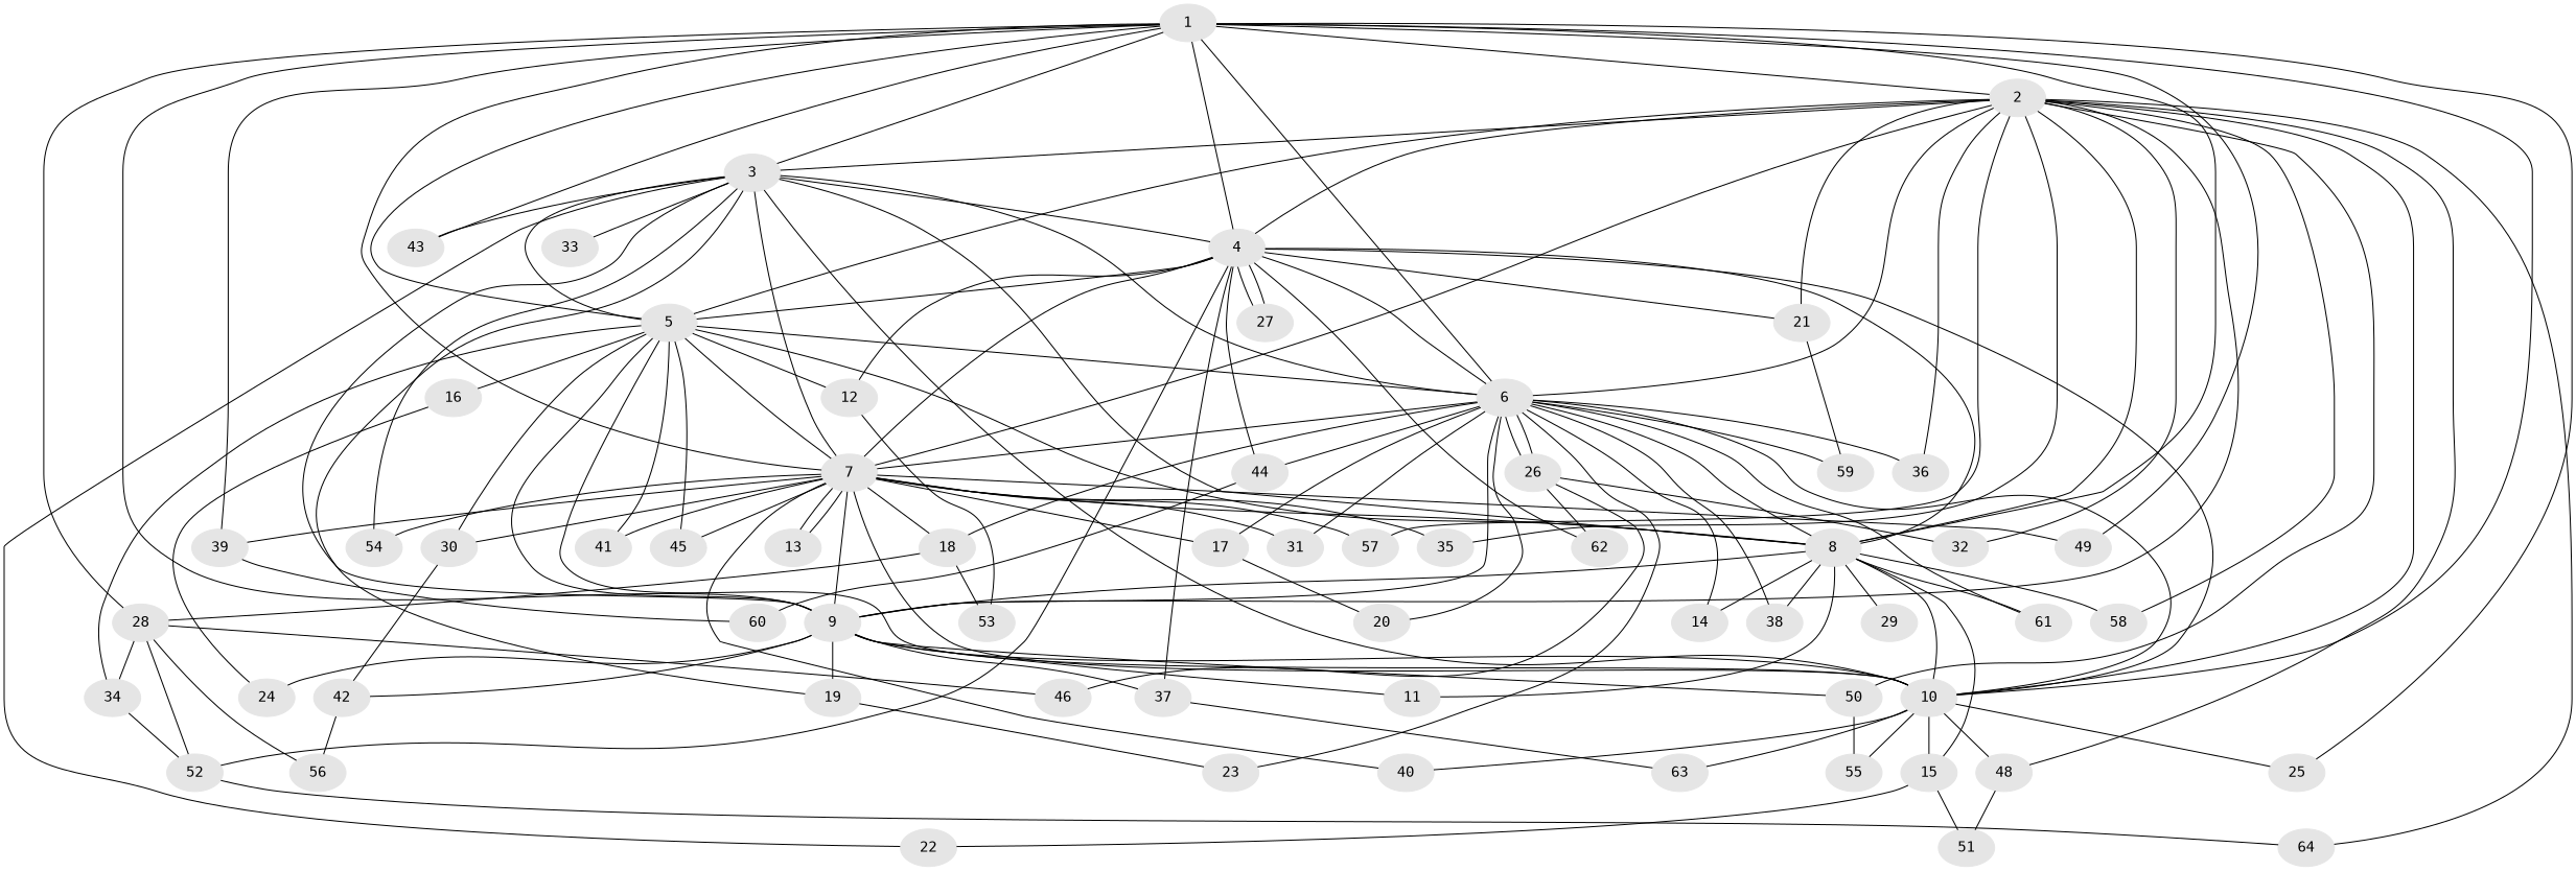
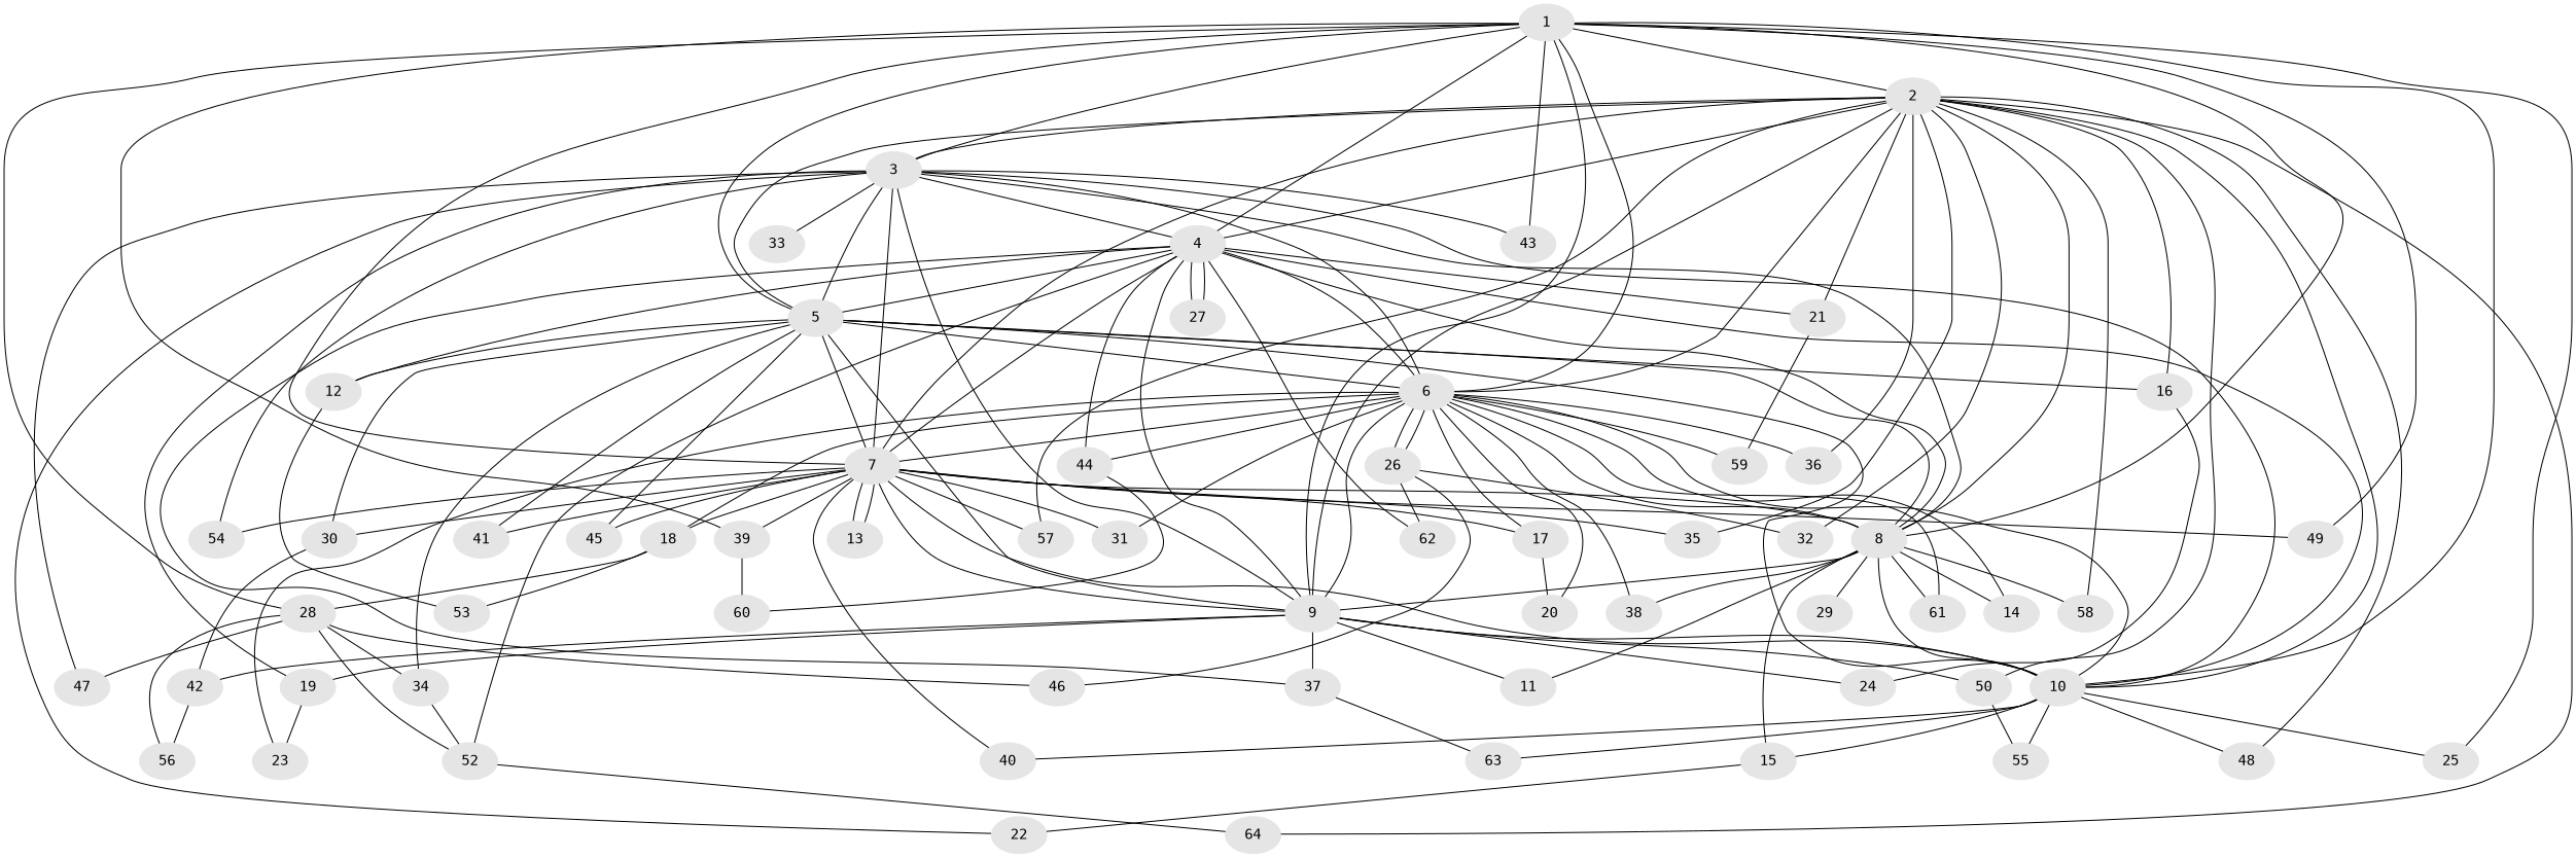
  graph {
    fontname="DejaVu Sans Mono"
    node [color=gray90 fontname="DejaVu Sans Mono" style=filled]
    edge [fontname="DejaVu Sans Mono"]
    1
    2
    3
    4
    5
    6
    7
    8
    9
    10
    25
    28
    39
    43
    49
    16
    21
    32
    35
    36
    48
    50
    57
    58
    64
    19
    22
    33
+   47
    54
    12
    27
    37
    44
    52
    62
    30
    34
    41
    45
    14
    17
    18
    20
    23
    26
    31
    38
    59
    61
    13
    40
    29
    11
    15
    24
    42
    55
    63
    46
    56
    60
-   51
    53
    1 -- 2
    1 -- 3
    1 -- 4
    1 -- 5
    1 -- 6
    1 -- 7
    1 -- 8
    1 -- 9
    1 -- 10
    1 -- 25
    1 -- 28
    1 -- 39
    1 -- 43
    1 -- 49
    2 -- 3
    2 -- 4
    2 -- 5
    2 -- 6
    2 -- 7
    2 -- 8
    2 -- 9
    2 -- 10
+   2 -- 16
    2 -- 21
    2 -- 32
    2 -- 35
    2 -- 36
    2 -- 48
    2 -- 50
    2 -- 57
    2 -- 58
    2 -- 64
    3 -- 4
    3 -- 5
    3 -- 6
    3 -- 7
    3 -- 8
    3 -- 9
    3 -- 10
    3 -- 43
    3 -- 19
    3 -- 22
    3 -- 33
+   3 -- 47
    3 -- 54
    4 -- 5
    4 -- 6
    4 -- 7
    4 -- 8
+   4 -- 9
    4 -- 10
    4 -- 21
    4 -- 12
    4 -- 27
    4 -- 27
    4 -- 37
    4 -- 44
    4 -- 52
    4 -- 62
    5 -- 6
    5 -- 7
    5 -- 8
    5 -- 9
    5 -- 10
    5 -- 16
    5 -- 12
    5 -- 30
    5 -- 34
    5 -- 41
    5 -- 45
    6 -- 7
    6 -- 8
    6 -- 9
    6 -- 10
    6 -- 36
    6 -- 44
    6 -- 14
    6 -- 17
    6 -- 18
    6 -- 20
    6 -- 23
    6 -- 26
    6 -- 26
    6 -- 31
    6 -- 38
    6 -- 59
    6 -- 61
    7 -- 8
    7 -- 9
    7 -- 10
    7 -- 39
    7 -- 49
    7 -- 35
    7 -- 57
    7 -- 54
    7 -- 30
    7 -- 41
    7 -- 45
    7 -- 17
    7 -- 18
    7 -- 31
    7 -- 13
    7 -- 13
    7 -- 40
    8 -- 9
    8 -- 10
    8 -- 58
    8 -- 14
    8 -- 38
    8 -- 61
    8 -- 29
    8 -- 11
    8 -- 15
    9 -- 10
    9 -- 50
    9 -- 19
    9 -- 37
    9 -- 11
    9 -- 24
    9 -- 42
    10 -- 25
    10 -- 48
    10 -- 40
    10 -- 15
    10 -- 55
    10 -- 63
+   28 -- 47
    28 -- 52
    28 -- 34
    28 -- 46
    28 -- 56
    39 -- 60
    16 -- 24
    21 -- 59
-   48 -- 51
    50 -- 55
    19 -- 23
    12 -- 53
    37 -- 63
    44 -- 60
    52 -- 64
    30 -- 42
    34 -- 52
    17 -- 20
    18 -- 28
    18 -- 53
    26 -- 32
    26 -- 62
    26 -- 46
    15 -- 22
-   15 -- 51
    42 -- 56
  }
